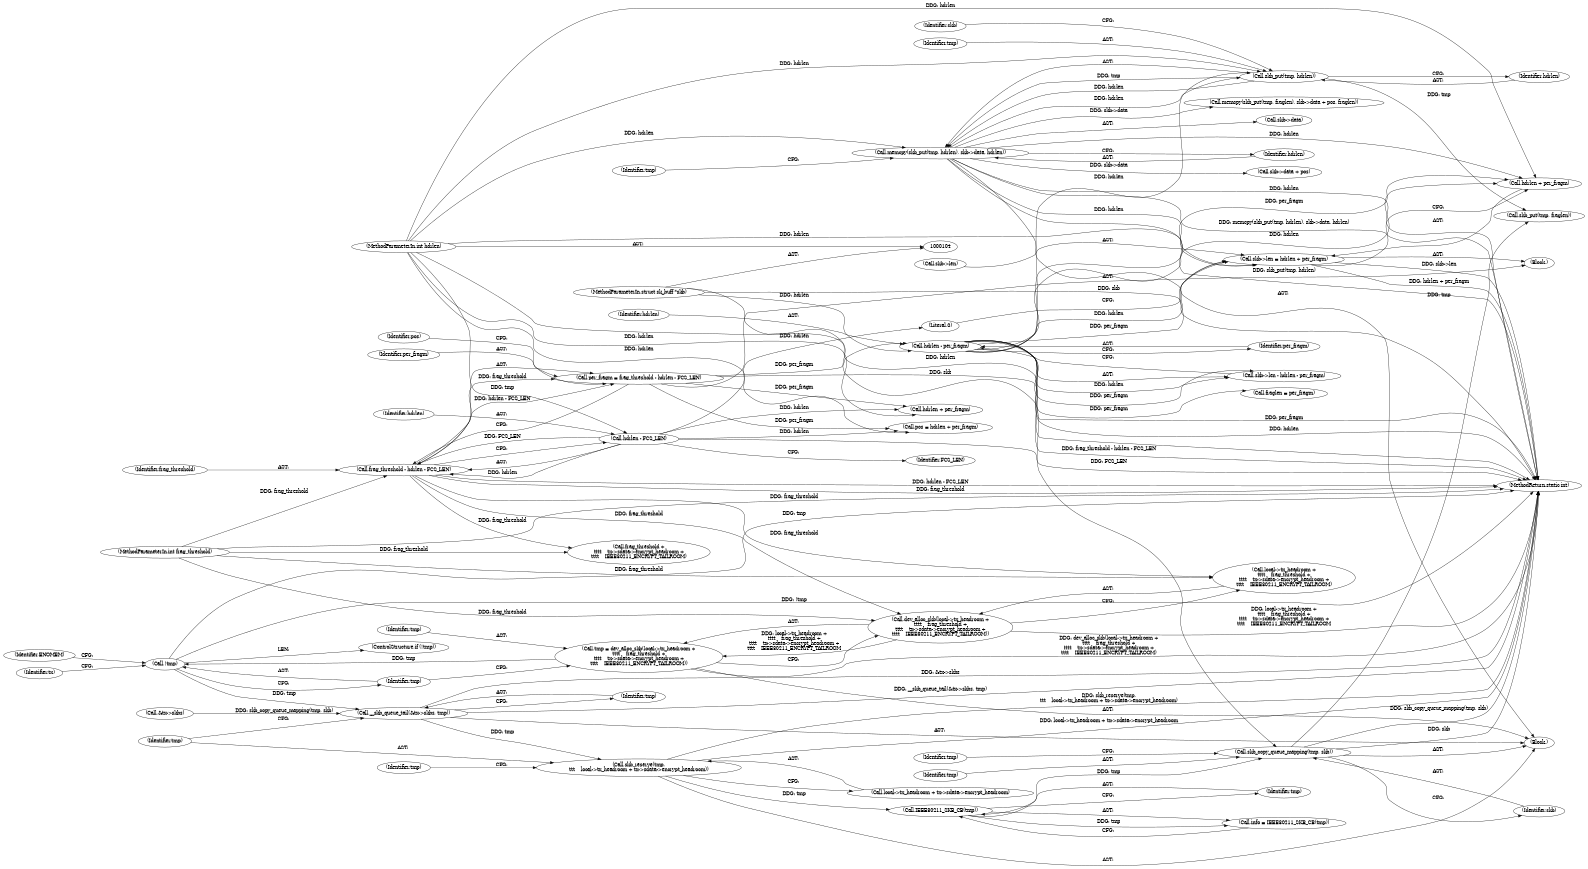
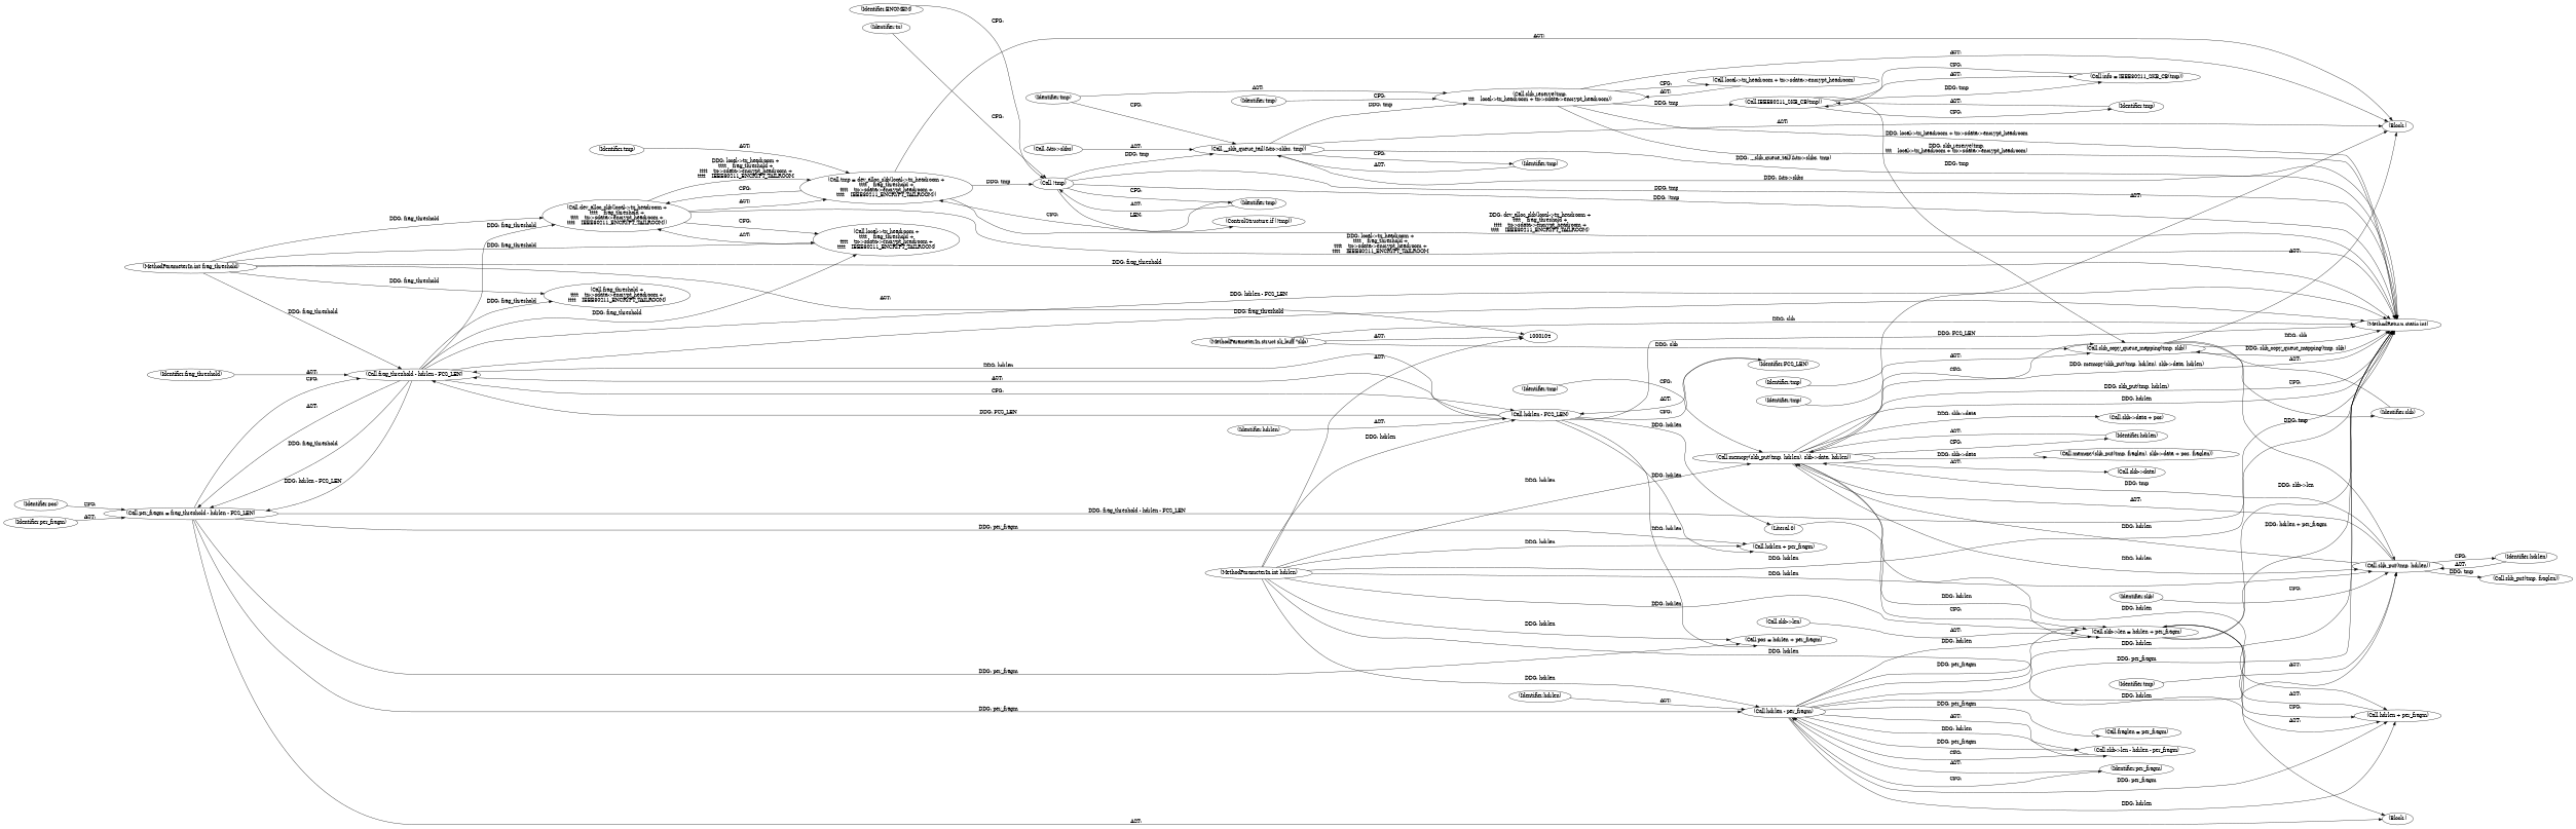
  digraph {
    rankdir=LR
    n1 [label="(Call,skb->len = hdrlen + per_fragm)"]
    n2 [label="(Call,hdrlen + per_fragm)"]
    n3 [label="(Block,)"]
    n4 [label="(MethodReturn,static int)"]
    n5 [label="(Call,memcpy(skb_put(tmp, hdrlen), skb->data, hdrlen))"]
    n6 [label="(Call,skb_put(tmp, hdrlen))"]
    n7 [label="(Call,skb->data + pos)"]
    n8 [label="(Block,)"]
    n9 [label="(Identifier,hdrlen)"]
    n10 [label="(Call,memcpy(skb_put(tmp, fraglen), skb->data + pos, fraglen))"]
    n11 [label="(Call,skb->data)"]
    n12 [label="(Identifier,hdrlen)"]
    n13 [label="(Call,skb_put(tmp, fraglen))"]
    n14 [label="(Call,skb_copy_queue_mapping(tmp, skb))"]
    n15 [label="(Identifier,skb)"]
    n16 [label="(Call,IEEE80211_SKB_CB(tmp))"]
    n17 [label="(Identifier,tmp)"]
    n18 [label="(Call,info = IEEE80211_SKB_CB(tmp))"]
    n19 [label="(Call,skb_reserve(tmp,\n\t\t\t    local->tx_headroom + tx->sdata->encrypt_headroom))"]
    n20 [label="(Call,local->tx_headroom + tx->sdata->encrypt_headroom)"]
    n21 [label="(Call,__skb_queue_tail(&tx->skbs, tmp))"]
    n22 [label="(Identifier,tmp)"]
    n23 [label="(Call,!tmp)"]
    n24 [label="(ControlStructure,if (!tmp))"]
    n25 [label="(Identifier,tmp)"]
    n26 [label="(Call,tmp = dev_alloc_skb(local->tx_headroom +\n\t\t\t\t    frag_threshold +\n\t\t\t\t    tx->sdata->encrypt_headroom +\n\t\t\t\t    IEEE80211_ENCRYPT_TAILROOM))"]
    n27 [label="(Call,dev_alloc_skb(local->tx_headroom +\n\t\t\t\t    frag_threshold +\n\t\t\t\t    tx->sdata->encrypt_headroom +\n\t\t\t\t    IEEE80211_ENCRYPT_TAILROOM))"]
    n28 [label="(Call,local->tx_headroom +\n\t\t\t\t    frag_threshold +\n\t\t\t\t    tx->sdata->encrypt_headroom +\n\t\t\t\t    IEEE80211_ENCRYPT_TAILROOM)"]
    n29 [label="(Call,frag_threshold - hdrlen - FCS_LEN)"]
    n30 [label="(Call,hdrlen - FCS_LEN)"]
    n31 [label="(Call,per_fragm = frag_threshold - hdrlen - FCS_LEN)"]
    n32 [label="(Call,frag_threshold +\n\t\t\t\t    tx->sdata->encrypt_headroom +\n\t\t\t\t    IEEE80211_ENCRYPT_TAILROOM)"]
    n33 [label="(Call,hdrlen + per_fragm)"]
    n34 [label="(Identifier,FCS_LEN)"]
    n35 [label="(Call,pos = hdrlen + per_fragm)"]
    n36 [label="(Literal,0)"]
    n37 [label="(Call,hdrlen - per_fragm)"]
    n38 [label="(MethodParameterIn,int frag_threshold)"]
    1000104
    n40 [label="(Identifier,per_fragm)"]
    n41 [label="(Call,skb->len - hdrlen - per_fragm)"]
    n42 [label="(Call,fraglen = per_fragm)"]
    n43 [label="(MethodParameterIn,int hdrlen)"]
    n44 [label="(MethodParameterIn,struct sk_buff *skb)"]
    n45 [label="(Identifier,ENOMEM)"]
    n46 [label="(Identifier,tmp)"]
    n47 [label="(Identifier,pos)"]
    n48 [label="(Identifier,skb)"]
    n49 [label="(Identifier,frag_threshold)"]
    n50 [label="(Identifier,hdrlen)"]
    n51 [label="(Identifier,per_fragm)"]
    n52 [label="(Call,&tx->skbs)"]
    n53 [label="(Identifier,tmp)"]
    n54 [label="(Identifier,hdrlen)"]
    n55 [label="(Identifier,tmp)"]
    n56 [label="(Identifier,tmp)"]
    n57 [label="(Call,skb->len)"]
    n58 [label="(Identifier,tmp)"]
    n59 [label="(Identifier,tmp)"]
    n60 [label="(Identifier,tx)"]
    n61 [label="(Identifier,tmp)"]
    n1 -> n2 [label="CFG: "]
    n1 -> n3 [label="AST: "]
    n1 -> n4 [label="DDG: skb->len"]
    n1 -> n4 [label="DDG: hdrlen + per_fragm"]
    n2 -> n1 [label="AST: "]
    n5 -> n1 [label="DDG: hdrlen"]
    n5 -> n2 [label="DDG: hdrlen"]
    n5 -> n4 [label="DDG: hdrlen"]
    n5 -> n4 [label="DDG: memcpy(skb_put(tmp, hdrlen), skb->data, hdrlen)"]
    n5 -> n4 [label="DDG: skb_put(tmp, hdrlen)"]
    n5 -> n6 [label="DDG: hdrlen"]
    n5 -> n7 [label="DDG: skb->data"]
    n5 -> n8 [label="AST: "]
    n5 -> n9 [label="CFG: "]
    n5 -> n10 [label="DDG: skb->data"]
    n5 -> n11 [label="AST: "]
    n6 -> n5 [label="AST: "]
    n6 -> n5 [label="DDG: tmp"]
    n6 -> n5 [label="DDG: hdrlen"]
    n6 -> n12 [label="CFG: "]
    n6 -> n13 [label="DDG: tmp"]
    n9 -> n5 [label="AST: "]
    n12 -> n6 [label="AST: "]
    n14 -> n4 [label="DDG: skb_copy_queue_mapping(tmp, skb)"]
    n14 -> n4 [label="DDG: skb"]
-   n14 -> n13 [label="DDG: tmp"]
+   n14 -> n6 [label="DDG: tmp"]
    n14 -> n8 [label="AST: "]
    n14 -> n15 [label="CFG: "]
    n15 -> n14 [label="AST: "]
    n16 -> n14 [label="DDG: tmp"]
    n16 -> n17 [label="CFG: "]
    n16 -> n18 [label="AST: "]
    n16 -> n18 [label="DDG: tmp"]
    n17 -> n16 [label="AST: "]
    n18 -> n16 [label="CFG: "]
    n19 -> n4 [label="DDG: skb_reserve(tmp,\n\t\t\t    local->tx_headroom + tx->sdata->encrypt_headroom)"]
    n19 -> n4 [label="DDG: local->tx_headroom + tx->sdata->encrypt_headroom"]
    n19 -> n8 [label="AST: "]
    n19 -> n16 [label="DDG: tmp"]
    n19 -> n20 [label="CFG: "]
    n20 -> n19 [label="AST: "]
    n21 -> n4 [label="DDG: &tx->skbs"]
    n21 -> n4 [label="DDG: __skb_queue_tail(&tx->skbs, tmp)"]
    n21 -> n8 [label="AST: "]
    n21 -> n19 [label="DDG: tmp"]
    n21 -> n22 [label="CFG: "]
    n22 -> n21 [label="AST: "]
    n23 -> n4 [label="DDG: tmp"]
    n23 -> n4 [label="DDG: !tmp"]
    n23 -> n21 [label="DDG: tmp"]
    n23 -> n24 [label="LEN: "]
    n23 -> n25 [label="CFG: "]
    n25 -> n23 [label="AST: "]
    n25 -> n26 [label="CFG: "]
    n26 -> n4 [label="DDG: dev_alloc_skb(local->tx_headroom +\n\t\t\t\t    frag_threshold +\n\t\t\t\t    tx->sdata->encrypt_headroom +\n\t\t\t\t    IEEE80211_ENCRYPT_TAILROOM)"]
    n26 -> n8 [label="AST: "]
    n26 -> n23 [label="DDG: tmp"]
    n26 -> n27 [label="CFG: "]
    n27 -> n4 [label="DDG: local->tx_headroom +\n\t\t\t\t    frag_threshold +\n\t\t\t\t    tx->sdata->encrypt_headroom +\n\t\t\t\t    IEEE80211_ENCRYPT_TAILROOM"]
    n27 -> n26 [label="AST: "]
    n27 -> n26 [label="DDG: local->tx_headroom +\n\t\t\t\t    frag_threshold +\n\t\t\t\t    tx->sdata->encrypt_headroom +\n\t\t\t\t    IEEE80211_ENCRYPT_TAILROOM"]
    n27 -> n28 [label="CFG: "]
    n28 -> n27 [label="AST: "]
    n29 -> n4 [label="DDG: hdrlen - FCS_LEN"]
    n29 -> n4 [label="DDG: frag_threshold"]
    n29 -> n27 [label="DDG: frag_threshold"]
    n29 -> n28 [label="DDG: frag_threshold"]
    n29 -> n30 [label="CFG: "]
    n29 -> n31 [label="AST: "]
    n29 -> n31 [label="DDG: frag_threshold"]
    n29 -> n31 [label="DDG: hdrlen - FCS_LEN"]
    n29 -> n32 [label="DDG: frag_threshold"]
    n30 -> n4 [label="DDG: FCS_LEN"]
    n30 -> n29 [label="AST: "]
    n30 -> n29 [label="DDG: hdrlen"]
    n30 -> n29 [label="DDG: FCS_LEN"]
    n30 -> n33 [label="DDG: hdrlen"]
    n30 -> n34 [label="CFG: "]
    n30 -> n35 [label="DDG: hdrlen"]
    n30 -> n36 [label="DDG: hdrlen"]
    n31 -> n3 [label="AST: "]
    n31 -> n4 [label="DDG: frag_threshold - hdrlen - FCS_LEN"]
    n31 -> n29 [label="CFG: "]
    n31 -> n33 [label="DDG: per_fragm"]
    n31 -> n35 [label="DDG: per_fragm"]
    n31 -> n37 [label="DDG: per_fragm"]
+   n34 -> n30 [label="AST: "]
    n36 -> n1 [label="CFG: "]
    n37 -> n1 [label="DDG: hdrlen"]
    n37 -> n1 [label="DDG: per_fragm"]
    n37 -> n2 [label="DDG: hdrlen"]
    n37 -> n2 [label="DDG: per_fragm"]
    n37 -> n4 [label="DDG: per_fragm"]
    n37 -> n4 [label="DDG: hdrlen"]
    n37 -> n6 [label="DDG: hdrlen"]
    n37 -> n40 [label="CFG: "]
    n37 -> n41 [label="AST: "]
    n37 -> n41 [label="DDG: hdrlen"]
    n37 -> n41 [label="DDG: per_fragm"]
    n37 -> n42 [label="DDG: per_fragm"]
    n38 -> n4 [label="DDG: frag_threshold"]
    n38 -> n27 [label="DDG: frag_threshold"]
    n38 -> n28 [label="DDG: frag_threshold"]
    n38 -> n29 [label="DDG: frag_threshold"]
    n38 -> n32 [label="DDG: frag_threshold"]
+   n38 -> 1000104 [label="AST: "]
    n40 -> n37 [label="AST: "]
    n41 -> n37 [label="CFG: "]
    n43 -> n1 [label="DDG: hdrlen"]
    n43 -> n2 [label="DDG: hdrlen"]
    n43 -> n4 [label="DDG: hdrlen"]
    n43 -> n5 [label="DDG: hdrlen"]
    n43 -> n6 [label="DDG: hdrlen"]
-   n43 -> n30 [label="DDG: tmp"]
+   n43 -> n30 [label="DDG: hdrlen"]
    n43 -> n33 [label="DDG: hdrlen"]
    n43 -> n35 [label="DDG: hdrlen"]
-   n44 -> n37 [label="DDG: hdrlen"]
+   n43 -> n37 [label="DDG: hdrlen"]
    n43 -> 1000104 [label="AST: "]
    n44 -> n4 [label="DDG: skb"]
    n44 -> n14 [label="DDG: skb"]
    n44 -> 1000104 [label="AST: "]
    n45 -> n23 [label="CFG: "]
    n46 -> n19 [label="AST: "]
    n46 -> n21 [label="CFG: "]
    n47 -> n31 [label="CFG: "]
    n48 -> n6 [label="CFG: "]
    n49 -> n29 [label="AST: "]
    n50 -> n37 [label="AST: "]
    n51 -> n31 [label="AST: "]
-   n52 -> n21 [label="DDG: skb_copy_queue_mapping(tmp, skb)"]
+   n52 -> n21 [label="AST: "]
    n53 -> n14 [label="AST: "]
    n54 -> n30 [label="AST: "]
    n55 -> n6 [label="AST: "]
    n56 -> n26 [label="AST: "]
    n57 -> n1 [label="AST: "]
    n58 -> n14 [label="CFG: "]
    n59 -> n5 [label="CFG: "]
    n60 -> n23 [label="CFG: "]
    n61 -> n19 [label="CFG: "]
  }
